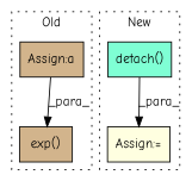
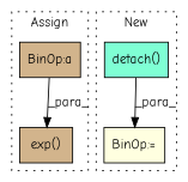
  digraph {
    fontname="Comic Neue"
    node [a=75 fillcolor=tan fontname="Comic Neue" l=3 shape=box style=filled]
    edge [fontname="Comic Neue"]
    n1 [l=13 label="exp()" s=4637]
-   n2 [a=82 label="Assign:a" s=4814]
+   n2 [a=82 label="BinOp:a" s=4814]
    n3 [fillcolor=aquamarine l=46 label="detach()" s=4932]
-   n4 [a=68 fillcolor=lightyellow label="Assign:=" s=4929]
+   n4 [a=68 fillcolor=lightyellow label="BinOp:=" s=4929]
    subgraph cluster_1 {
-     label=Old
+     label=Assign
      style=dotted
      n1
      n2
    }
    subgraph cluster_2 {
      label=New
      style=dotted
      n3
      n4
    }
    n2 -> n1 [label=_para_]
    n3 -> n4 [label=_para_]
  }
